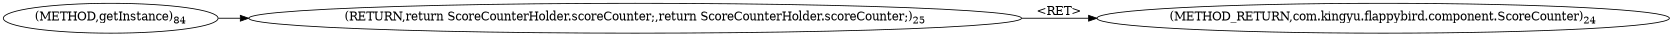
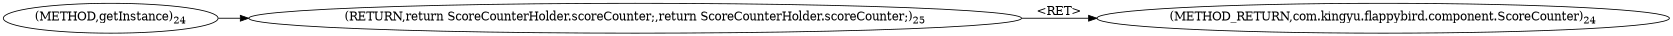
  digraph {
    rankdir=LR
-   n1 [label=<(METHOD,getInstance)<SUB>84</SUB>>]
+   n1 [label=<(METHOD,getInstance)<SUB>24</SUB>>]
    n2 [label=<(RETURN,return ScoreCounterHolder.scoreCounter;,return ScoreCounterHolder.scoreCounter;)<SUB>25</SUB>>]
    n3 [label=<(METHOD_RETURN,com.kingyu.flappybird.component.ScoreCounter)<SUB>24</SUB>>]
    n1 -> n2
    n2 -> n3 [label="&lt;RET&gt;"]
  }
